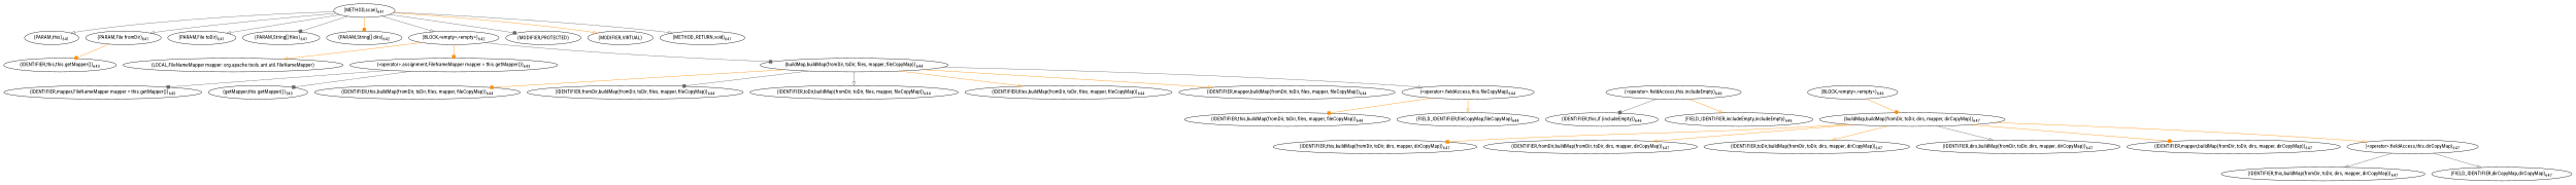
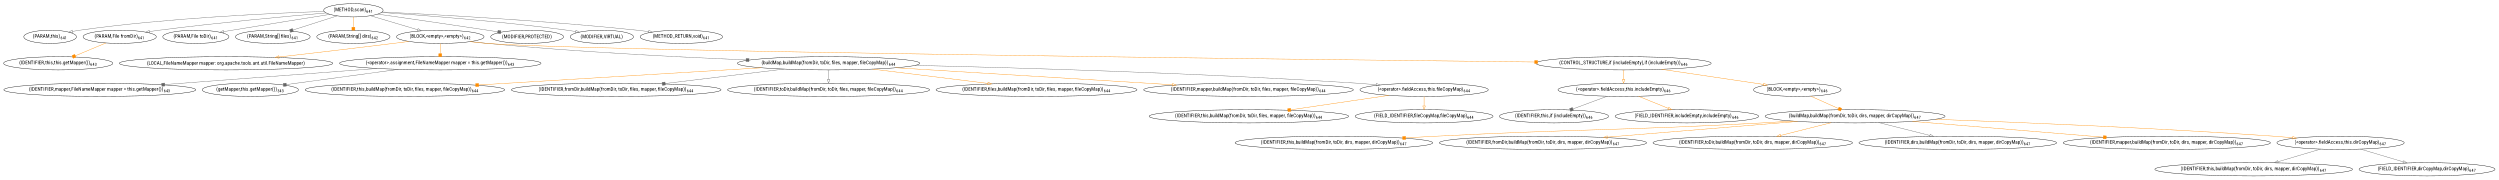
  digraph {
    fontname="Roboto Condensed"
    node [fontname="Roboto Condensed"]
    edge [arrowhead=onormal color=darkorange fontname="Roboto Condensed"]
    n1 [label=<(METHOD,scan)<SUB>641</SUB>>]
    n2 [label=<(PARAM,this)<SUB>641</SUB>>]
    n3 [label=<(PARAM,File fromDir)<SUB>641</SUB>>]
    n4 [label=<(PARAM,File toDir)<SUB>641</SUB>>]
    n5 [label=<(PARAM,String[] files)<SUB>641</SUB>>]
    n6 [label=<(PARAM,String[] dirs)<SUB>642</SUB>>]
    n7 [label=<(BLOCK,&lt;empty&gt;,&lt;empty&gt;)<SUB>642</SUB>>]
    n8 [label=<(MODIFIER,PROTECTED)>]
    n9 [label=<(MODIFIER,VIRTUAL)>]
    n10 [label=<(METHOD_RETURN,void)<SUB>641</SUB>>]
    n11 [label=<(IDENTIFIER,this,this.getMapper())<SUB>643</SUB>>]
    n12 [label=<(LOCAL,FileNameMapper mapper: org.apache.tools.ant.util.FileNameMapper)>]
    n13 [label=<(&lt;operator&gt;.assignment,FileNameMapper mapper = this.getMapper())<SUB>643</SUB>>]
    n14 [label=<(buildMap,buildMap(fromDir, toDir, files, mapper, fileCopyMap))<SUB>644</SUB>>]
+   n15 [label=<(CONTROL_STRUCTURE,if (includeEmpty),if (includeEmpty))<SUB>646</SUB>>]
    n16 [label=<(IDENTIFIER,mapper,FileNameMapper mapper = this.getMapper())<SUB>643</SUB>>]
    n17 [label=<(getMapper,this.getMapper())<SUB>343</SUB>>]
    n18 [label=<(IDENTIFIER,this,buildMap(fromDir, toDir, files, mapper, fileCopyMap))<SUB>644</SUB>>]
    n19 [label=<(IDENTIFIER,fromDir,buildMap(fromDir, toDir, files, mapper, fileCopyMap))<SUB>644</SUB>>]
    n20 [label=<(IDENTIFIER,toDir,buildMap(fromDir, toDir, files, mapper, fileCopyMap))<SUB>644</SUB>>]
    n21 [label=<(IDENTIFIER,files,buildMap(fromDir, toDir, files, mapper, fileCopyMap))<SUB>644</SUB>>]
    n22 [label=<(IDENTIFIER,mapper,buildMap(fromDir, toDir, files, mapper, fileCopyMap))<SUB>644</SUB>>]
    n23 [label=<(&lt;operator&gt;.fieldAccess,this.fileCopyMap)<SUB>644</SUB>>]
    n24 [label=<(&lt;operator&gt;.fieldAccess,this.includeEmpty)<SUB>646</SUB>>]
    n25 [label=<(BLOCK,&lt;empty&gt;,&lt;empty&gt;)<SUB>646</SUB>>]
    n26 [label=<(IDENTIFIER,this,buildMap(fromDir, toDir, files, mapper, fileCopyMap))<SUB>644</SUB>>]
    n27 [label=<(FIELD_IDENTIFIER,fileCopyMap,fileCopyMap)<SUB>644</SUB>>]
    n28 [label=<(IDENTIFIER,this,if (includeEmpty))<SUB>646</SUB>>]
    n29 [label=<(FIELD_IDENTIFIER,includeEmpty,includeEmpty)<SUB>646</SUB>>]
    n30 [label=<(buildMap,buildMap(fromDir, toDir, dirs, mapper, dirCopyMap))<SUB>647</SUB>>]
    n31 [label=<(IDENTIFIER,this,buildMap(fromDir, toDir, dirs, mapper, dirCopyMap))<SUB>647</SUB>>]
    n32 [label=<(IDENTIFIER,fromDir,buildMap(fromDir, toDir, dirs, mapper, dirCopyMap))<SUB>647</SUB>>]
    n33 [label=<(IDENTIFIER,toDir,buildMap(fromDir, toDir, dirs, mapper, dirCopyMap))<SUB>647</SUB>>]
    n34 [label=<(IDENTIFIER,dirs,buildMap(fromDir, toDir, dirs, mapper, dirCopyMap))<SUB>647</SUB>>]
    n35 [label=<(IDENTIFIER,mapper,buildMap(fromDir, toDir, dirs, mapper, dirCopyMap))<SUB>647</SUB>>]
    n36 [label=<(&lt;operator&gt;.fieldAccess,this.dirCopyMap)<SUB>647</SUB>>]
    n37 [label=<(IDENTIFIER,this,buildMap(fromDir, toDir, dirs, mapper, dirCopyMap))<SUB>647</SUB>>]
    n38 [label=<(FIELD_IDENTIFIER,dirCopyMap,dirCopyMap)<SUB>647</SUB>>]
    n1 -> n2 [color=gray40]
    n1 -> n3 [color=gray40]
    n1 -> n4 [color=gray40]
    n1 -> n5 [arrowhead=box color=gray40]
    n1 -> n6 [arrowhead=box]
    n1 -> n7 [color=gray40]
    n1 -> n8 [arrowhead=box color=gray40]
-   n1 -> n9
+   n1 -> n9 [color=gray40]
    n1 -> n10 [color=gray40]
    n3 -> n11 [arrowhead=box]
    n7 -> n12
    n7 -> n13 [arrowhead=box]
    n7 -> n14 [arrowhead=box color=gray40]
+   n7 -> n15 [arrowhead=box]
    n13 -> n16 [arrowhead=box color=gray40]
    n13 -> n17 [arrowhead=box color=gray40]
    n14 -> n18 [arrowhead=box]
    n14 -> n19 [arrowhead=box color=gray40]
    n14 -> n20 [color=gray40]
    n14 -> n21
    n14 -> n22
    n14 -> n23 [color=gray40]
+   n15 -> n24
+   n15 -> n25
    n23 -> n26 [arrowhead=box]
    n23 -> n27
    n24 -> n28 [arrowhead=box color=gray40]
    n24 -> n29
    n25 -> n30 [arrowhead=box]
    n30 -> n31 [arrowhead=box]
    n30 -> n32
    n30 -> n33
    n30 -> n34 [color=gray40]
    n30 -> n35 [arrowhead=box]
    n30 -> n36
    n36 -> n37 [color=gray40]
    n36 -> n38 [color=gray40]
  }
